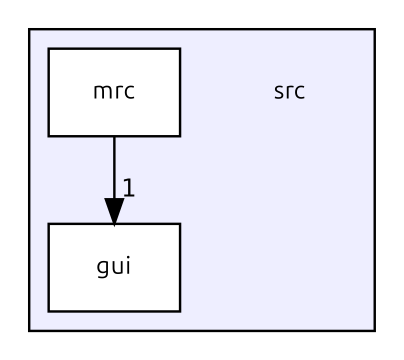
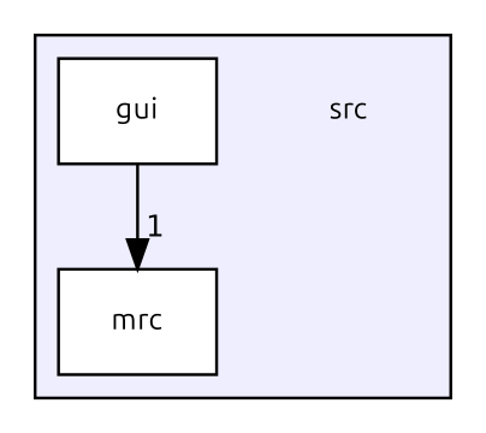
  digraph {
    compound=true
    fontname=Ubuntu
    node [fontname=Ubuntu fontsize=10 shape=box fillcolor=white style=filled]
    n1 [label=src shape=plaintext fillcolor="" style=""]
    n2 [label=gui]
    n3 [label=mrc]
    subgraph cluster_1 {
      bgcolor="#eeeeff"
      pencolor=black
      n1
      n2
      n3
    }
-   n3 -> n2 [headlabel=1 labeldistance=1.5 labelfontname=Helvetica labelfontsize=10 fontname=Ubuntu]
+   n2 -> n3 [headlabel=1 labeldistance=1.5 labelfontname=Helvetica labelfontsize=10 fontname=Ubuntu]
  }
